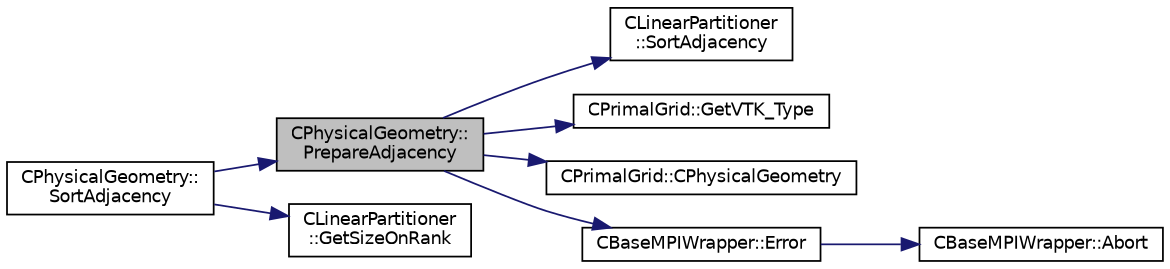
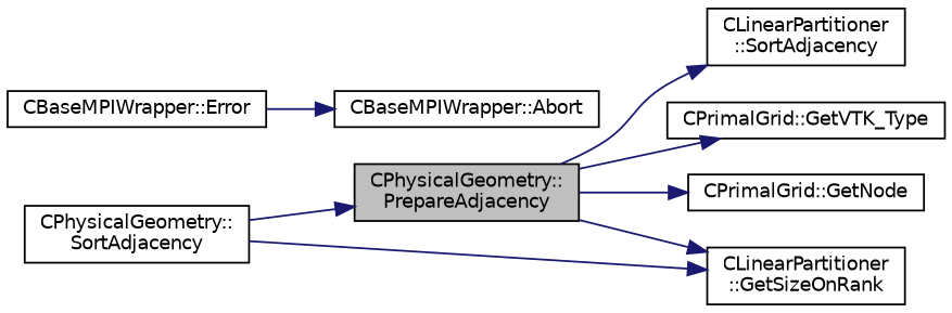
  digraph {
    rankdir=LR
    node [color=black fillcolor=white fontname=Helvetica fontsize=10 shape=record style=filled]
    edge [color=midnightblue fontname=Helvetica fontsize=10 labelfontname=Helvetica labelfontsize=10 style=solid]
    n1 [fillcolor=grey75 fontcolor=black height=0.2 label="CPhysicalGeometry::\lPrepareAdjacency" width=0.4]
    n2 [height=0.2 label="CLinearPartitioner\l::SortAdjacency" width=0.4]
    n3 [height=0.2 label="CPrimalGrid::GetVTK_Type" width=0.4]
-   n4 [height=0.2 label="CPrimalGrid::CPhysicalGeometry" width=0.4]
+   n4 [height=0.2 label="CPrimalGrid::GetNode" width=0.4]
    n5 [height=0.2 label="CBaseMPIWrapper::Error" width=0.4]
    n6 [height=0.2 label="CBaseMPIWrapper::Abort" width=0.4]
    n7 [height=0.2 label="CPhysicalGeometry::\lSortAdjacency" width=0.4]
    n8 [height=0.2 label="CLinearPartitioner\l::GetSizeOnRank" width=0.4]
    n1 -> n2
    n1 -> n3
    n1 -> n4
-   n1 -> n5
+   n1 -> n8
    n5 -> n6
    n7 -> n1
    n7 -> n8
  }
